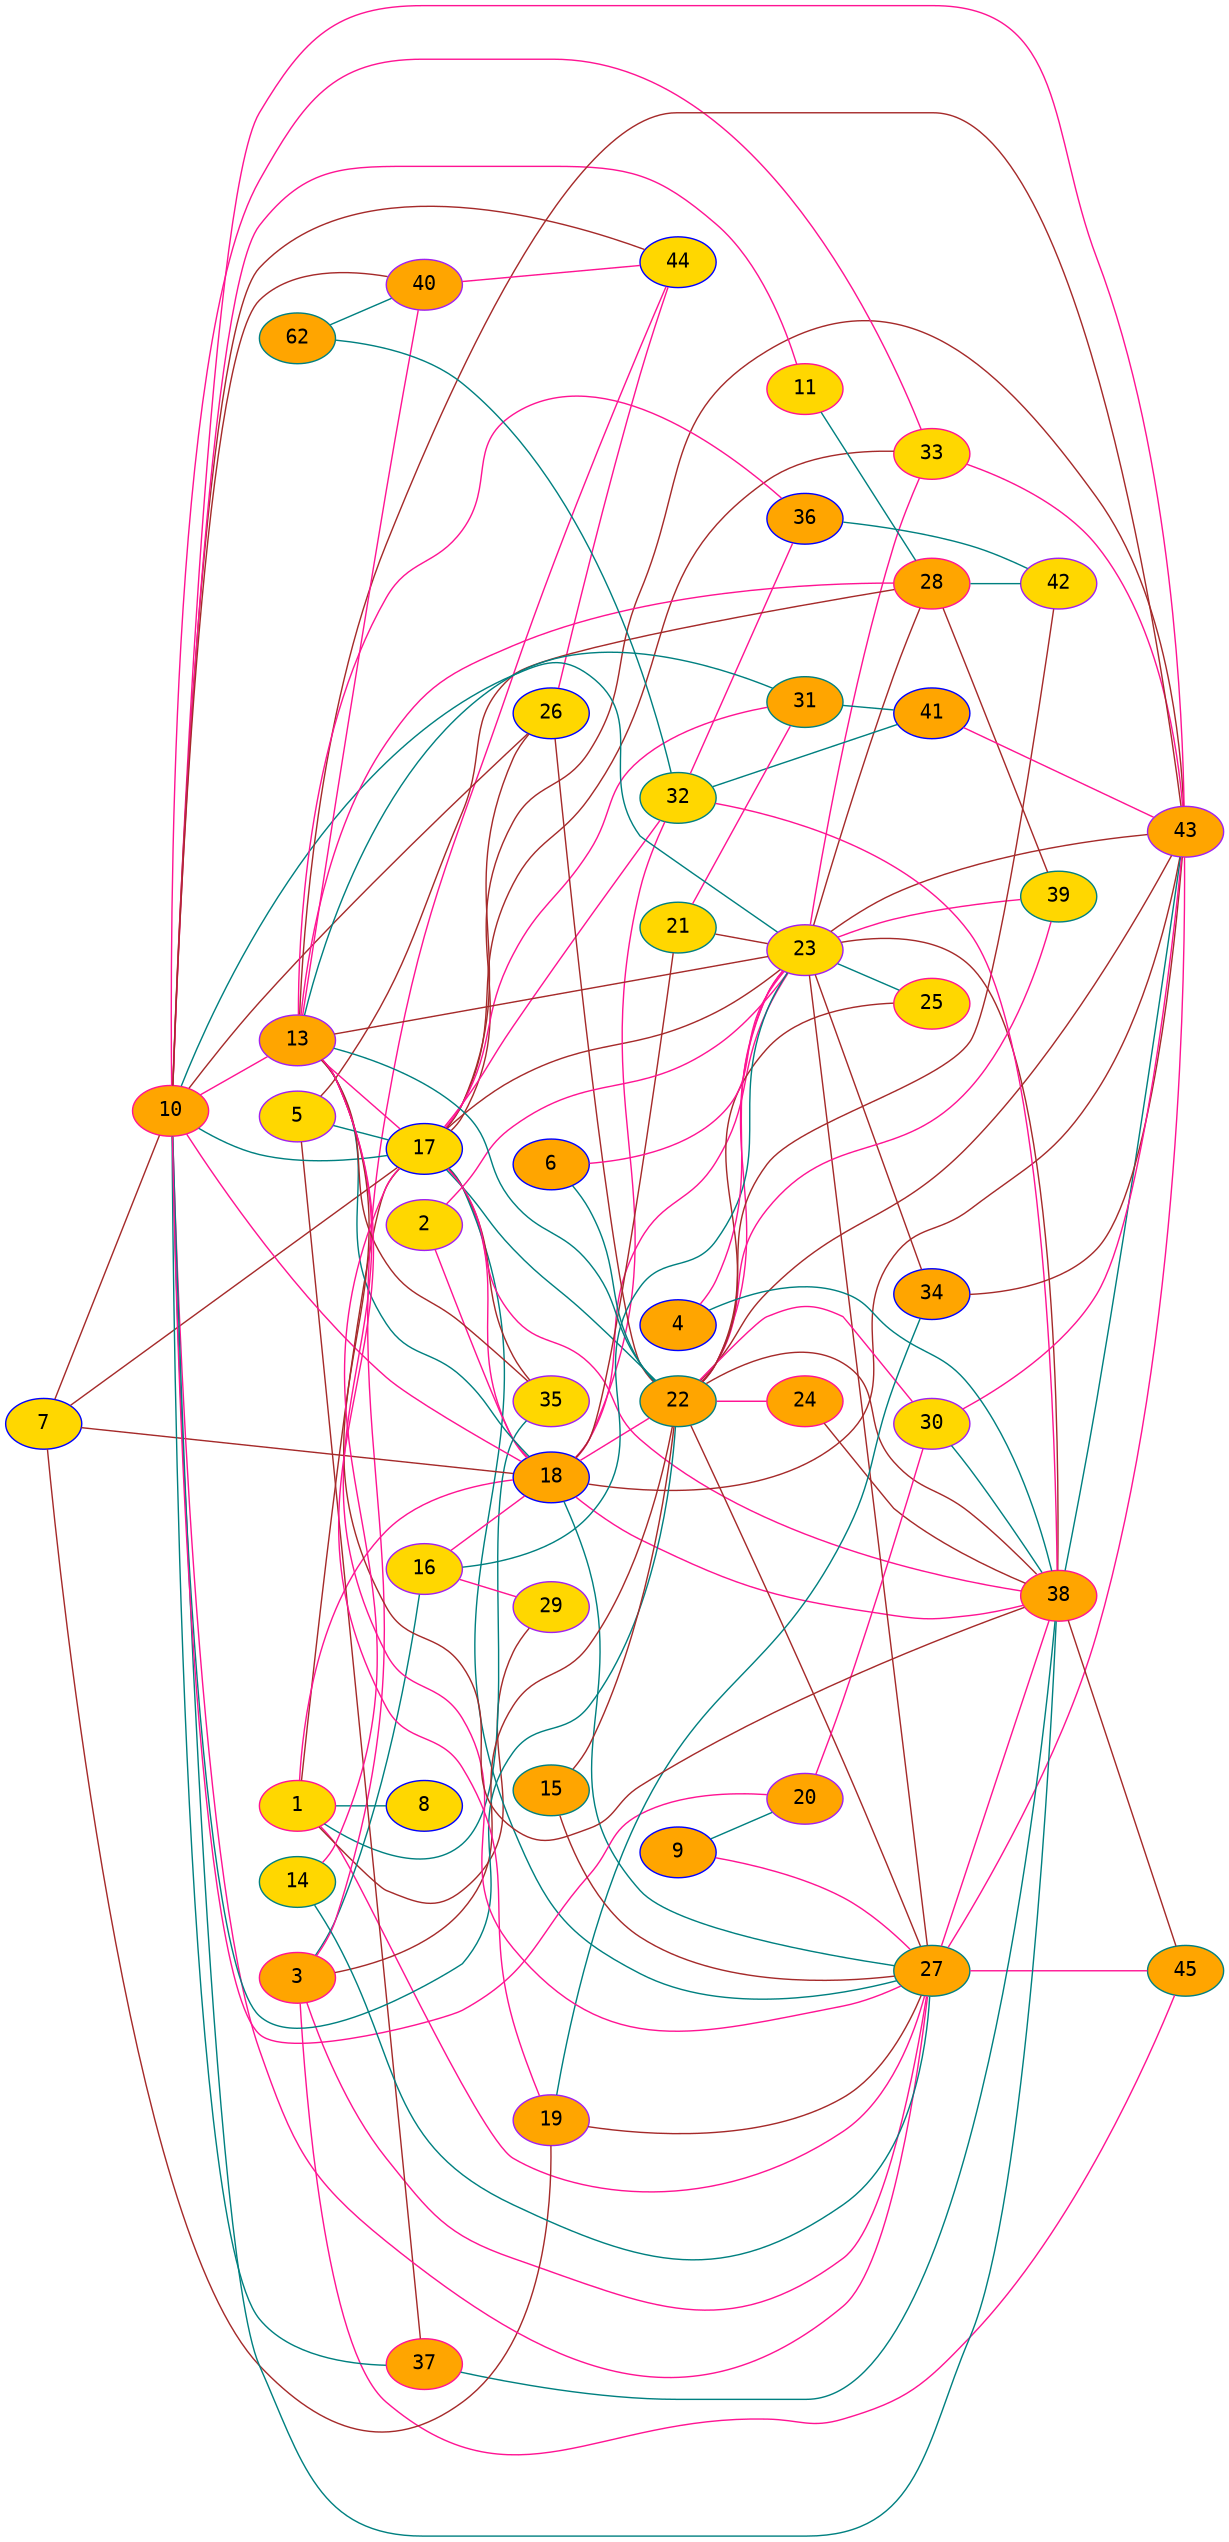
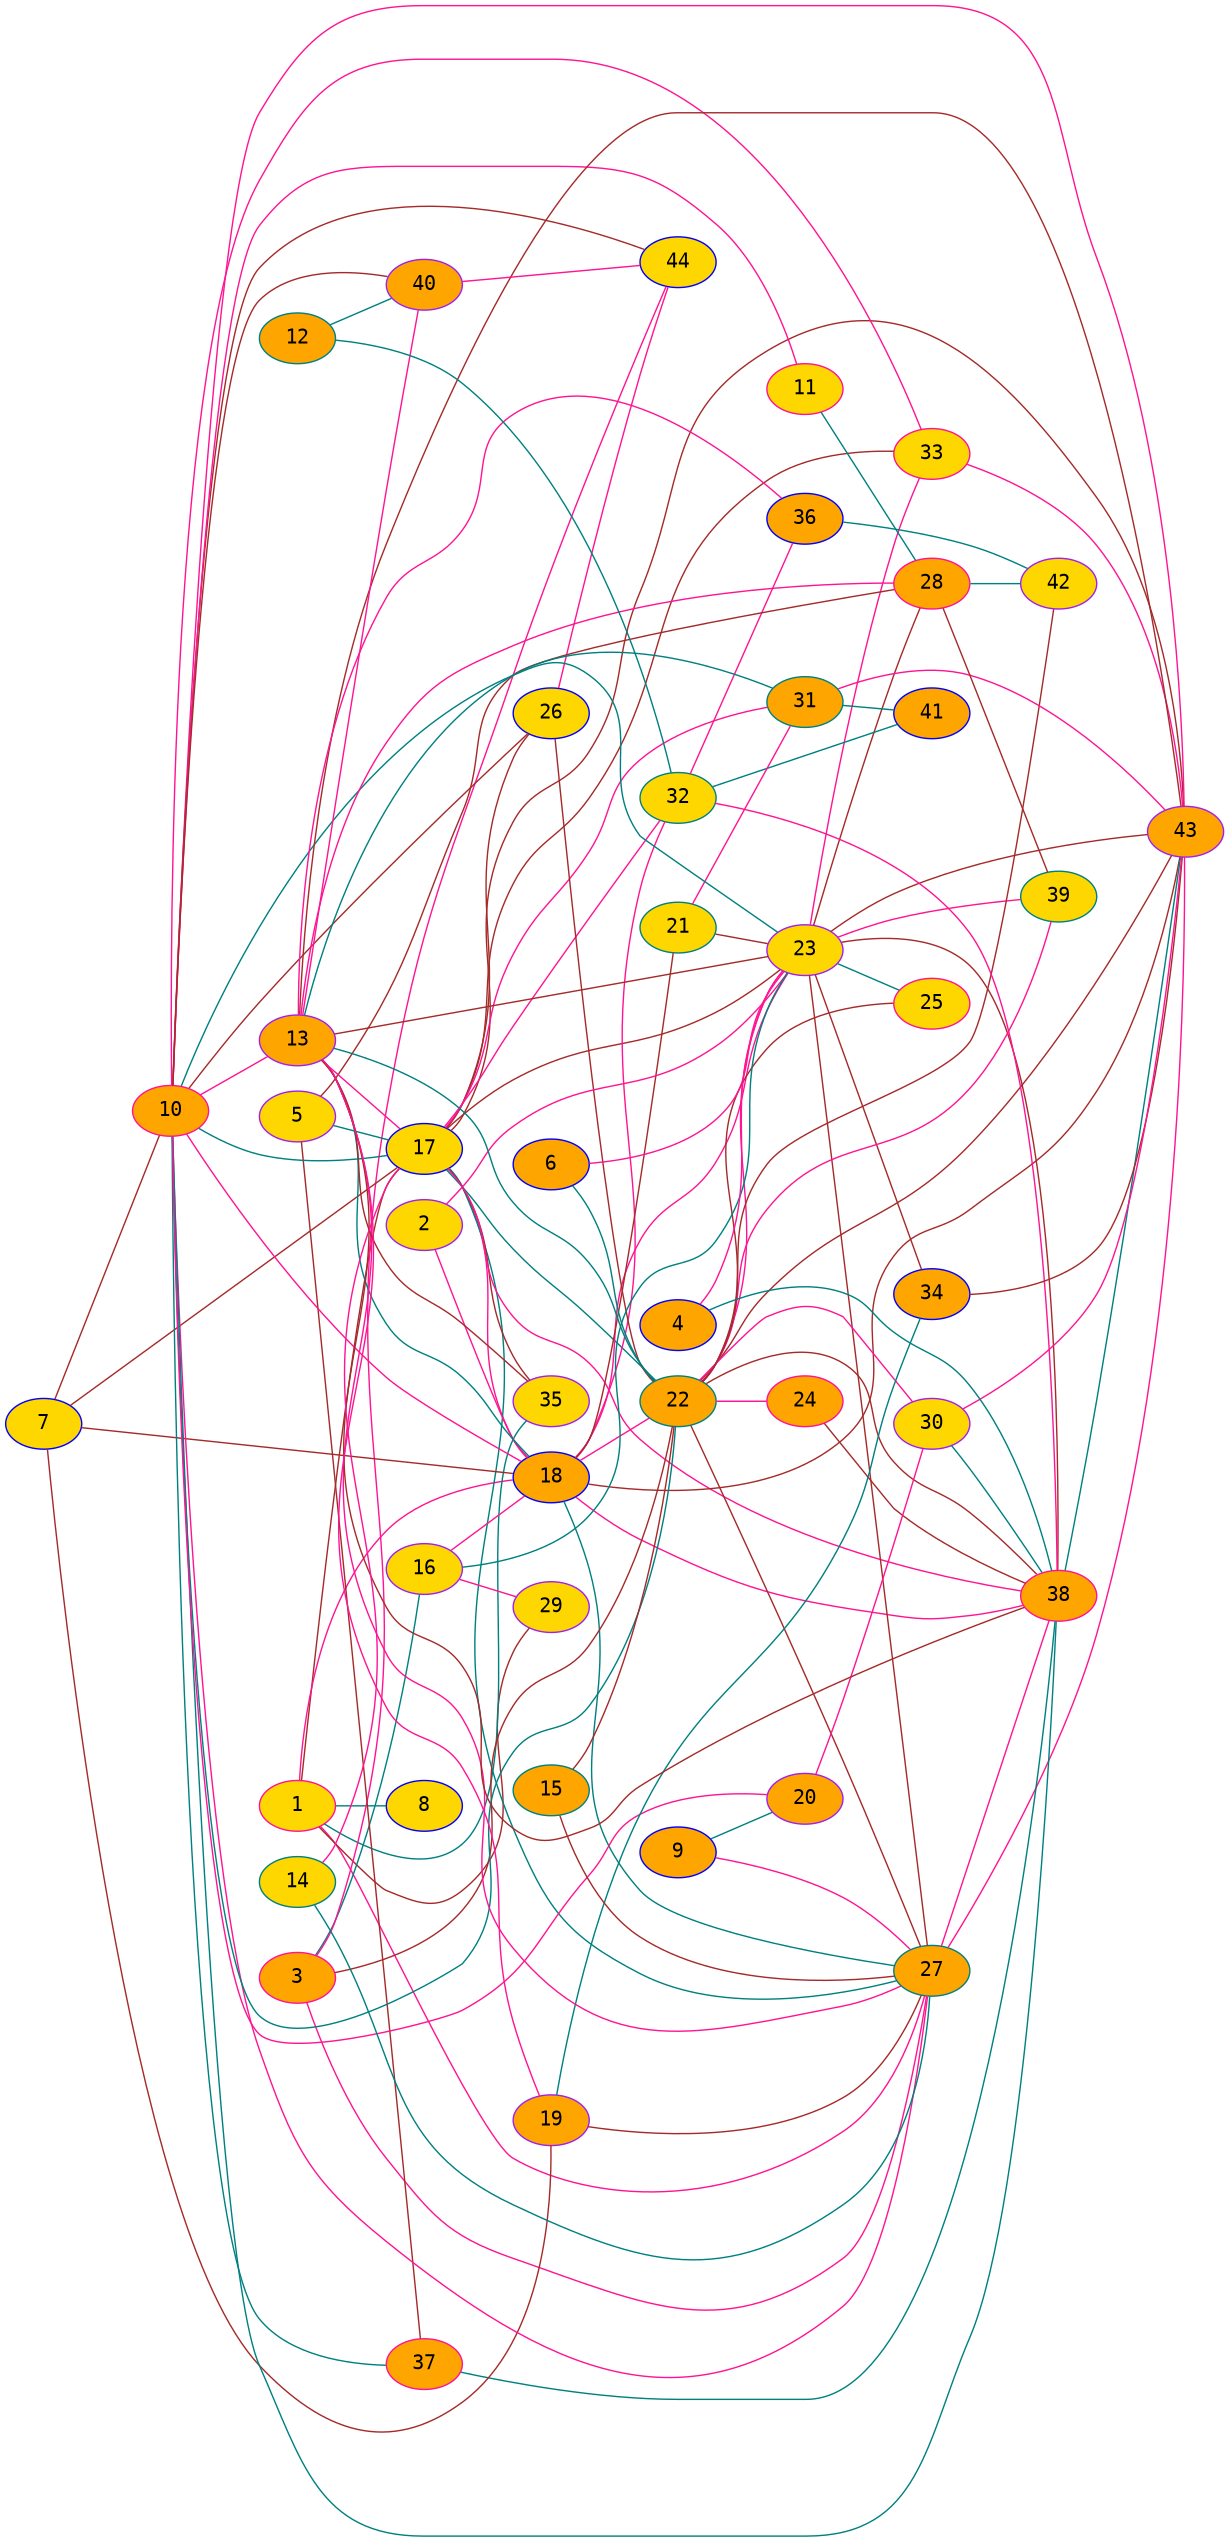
  graph {
    fontname="DejaVu Sans Mono"
    rankdir=LR
    node [color=purple fillcolor=orange fontname="DejaVu Sans Mono" style=filled]
    edge [color=deeppink fontname="DejaVu Sans Mono" weight=1.0]
    1 [color=deeppink fillcolor=gold]
    8 [color=blue fillcolor=gold]
    17 [color=blue fillcolor=gold]
    18 [color=blue]
    27 [color=teal]
    29 [fillcolor=gold]
    35 [fillcolor=gold]
    23 [fillcolor=gold]
    22 [color=teal]
    38 [color=deeppink]
    26 [color=blue fillcolor=gold]
    33 [color=deeppink fillcolor=gold]
    43
    32 [color=teal fillcolor=gold]
    31 [color=teal]
    21 [color=teal fillcolor=gold]
-   45 [color=teal]
    2 [fillcolor=gold]
    28 [color=deeppink]
    34 [color=blue]
    25 [color=deeppink fillcolor=gold]
    39 [color=teal fillcolor=gold]
    3 [color=deeppink]
    16 [fillcolor=gold]
    44 [color=blue fillcolor=gold]
    30 [fillcolor=gold]
    24 [color=deeppink]
    42 [fillcolor=gold]
    4 [color=blue]
    5 [fillcolor=gold]
    37 [color=deeppink]
    6 [color=blue]
    7 [color=blue fillcolor=gold]
    10 [color=deeppink]
    19
    20
    11 [color=deeppink fillcolor=gold]
    13
    40
    9 [color=blue]
    36 [color=blue]
-   12 [color=teal label=62]
+   12 [color=teal]
    41 [color=blue]
    14 [color=teal fillcolor=gold]
    15 [color=teal]
    1 -- 8 [color=teal]
    1 -- 17 [color=brown]
    1 -- 18
    1 -- 27
    1 -- 29 [color=brown]
    1 -- 35 [color=teal]
    17 -- 18 [weight=2.0]
    17 -- 27 [color=teal weight=2.0]
    17 -- 35 [color=brown]
    17 -- 23 [color=brown weight=3.0]
    17 -- 22 [color=teal weight=2.0]
    17 -- 38 [weight=3.0]
    17 -- 26 [color=brown weight=2.0]
    17 -- 33 [color=brown]
    17 -- 43 [color=brown weight=2.0]
    17 -- 32
    17 -- 31 [weight=2.0]
    18 -- 27 [color=teal]
    18 -- 23 [weight=2.0]
    18 -- 22 [weight=3.0]
    18 -- 38
    18 -- 43 [color=brown]
    18 -- 32
    18 -- 21 [color=brown]
    27 -- 38
    27 -- 43 [weight=3.0]
-   27 -- 45
    23 -- 27 [color=brown]
    23 -- 38 [color=brown]
    23 -- 33
    23 -- 43 [color=brown weight=2.0]
    23 -- 28 [color=brown]
    23 -- 34 [color=brown]
    23 -- 25 [color=teal]
    23 -- 39
    22 -- 27 [color=brown]
    22 -- 23
    22 -- 38 [color=brown]
    22 -- 43 [color=brown weight=2.0]
    22 -- 25 [color=brown]
    22 -- 39
    22 -- 30
    22 -- 24
    22 -- 42 [color=brown]
    38 -- 43 [color=teal]
-   38 -- 45 [color=brown]
    26 -- 22 [color=brown]
    26 -- 44
    33 -- 43
    32 -- 38
    32 -- 36 [weight=2.0]
    32 -- 41 [color=teal]
-   41 -- 43
+   31 -- 43
    31 -- 41 [color=teal]
    21 -- 23 [color=brown]
    21 -- 31
    2 -- 18
    2 -- 23
    28 -- 39 [color=brown]
    28 -- 42 [color=teal]
    34 -- 43 [color=brown]
    3 -- 27
    3 -- 22 [color=brown]
-   3 -- 45
    3 -- 16 [color=teal]
    3 -- 44
    16 -- 18
    16 -- 29
    16 -- 23 [color=teal]
    30 -- 38 [color=teal]
    30 -- 43
    24 -- 38 [color=brown]
    4 -- 23
    4 -- 38 [color=teal]
    5 -- 17 [color=teal]
    5 -- 28 [color=brown]
    5 -- 37 [color=brown]
    37 -- 38 [color=teal]
    6 -- 23
    6 -- 22 [color=teal]
    7 -- 17 [color=brown]
    7 -- 18 [color=brown]
    7 -- 10 [color=brown]
    7 -- 19 [color=brown]
    10 -- 17 [color=teal weight=2.0]
    10 -- 18
    10 -- 27
    10 -- 23 [color=teal]
    10 -- 22 [color=teal]
    10 -- 38 [color=teal weight=2.0]
    10 -- 26 [color=brown]
    10 -- 33
    10 -- 43
    10 -- 44 [color=brown]
    10 -- 37 [color=teal]
    10 -- 20
    10 -- 11
    10 -- 13 [weight=3.0]
    10 -- 40 [color=brown]
    19 -- 27 [color=brown]
    19 -- 34 [color=teal]
    20 -- 30
    11 -- 28 [color=teal]
    13 -- 17 [weight=2.0]
    13 -- 18 [color=teal weight=2.0]
    13 -- 27
    13 -- 35 [color=brown]
    13 -- 23 [color=brown]
    13 -- 22 [color=teal]
    13 -- 38 [color=brown weight=2.0]
    13 -- 43 [color=brown weight=2.0]
    13 -- 31 [color=teal]
    13 -- 28
    13 -- 19
    13 -- 40
    13 -- 36 [weight=2.0]
    40 -- 44
    9 -- 27
    9 -- 20 [color=teal]
    36 -- 42 [color=teal]
    12 -- 32 [color=teal]
    12 -- 40 [color=teal]
    14 -- 17 [weight=2.0]
    14 -- 27 [color=teal]
    15 -- 27 [color=brown]
    15 -- 22 [color=brown]
  }
